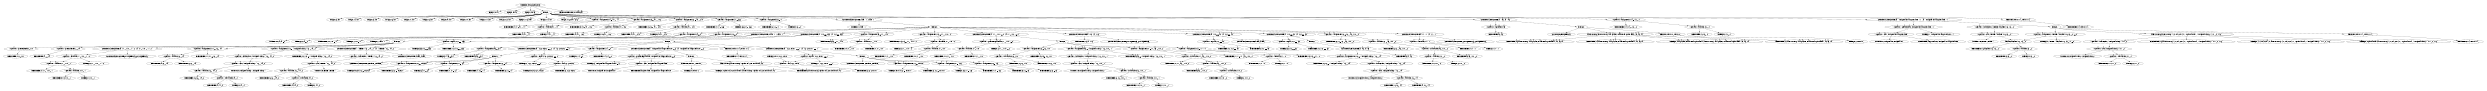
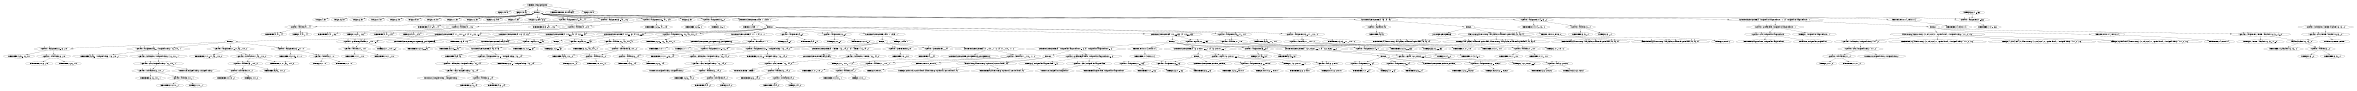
  digraph {
    n1 [label="(METHOD,udhcp_get_option)"]
    n2 [label="(PARAM,int a1)"]
    n3 [label="(PARAM,int a2)"]
    n4 [label="(PARAM,int a3)"]
    n5 [label="(BLOCK,,)"]
    n6 [label="(METHOD_RETURN,int __fastcall)"]
    n7 [label="(LOCAL,v3: int)"]
    n8 [label="(LOCAL,v4: int)"]
    n9 [label="(LOCAL,v5: int)"]
    n10 [label="(LOCAL,v6: int)"]
    n11 [label="(LOCAL,v7: int)"]
    n12 [label="(LOCAL,v8: int)"]
    n13 [label="(LOCAL,v9: int)"]
    n14 [label="(LOCAL,v10: int)"]
    n15 [label="(LOCAL,v11: int)"]
    n16 [label="(LOCAL,v12: int)"]
    n17 [label="(PARAM,v13: bool)"]
    n18 [label="(LOCAL,v14: int)"]
    n19 [label="(LOCAL,v16: char [ 546 ])"]
    n20 [label="(<operator>.assignment,v4 = a1 + 44)"]
    n21 [label="(<operator>.assignment,v5 = a1 + 108)"]
    n22 [label="(<operator>.assignment,v6 = a1 + 240)"]
    n23 [label="(<operator>.assignment,v7 = 388)"]
    n24 [label="(<operator>.assignment,v8 = 0)"]
    n25 [label="(CONTROL_STRUCTURE,while ( 1 ),while ( 1 ))"]
    n26 [label="(CONTROL_STRUCTURE,if ( !a3 ),if ( !a3 ))"]
    n27 [label="(<operator>.assignment,v14 = v3 + 2)"]
    n28 [label="(CONTROL_STRUCTURE,if ( (unsigned int)dhcp_verbose > 1 ),if ( (unsigned int)dhcp_verbose > 1 ))"]
    n29 [label="(RETURN,return v14;,return v14;)"]
    n30 [label="(IDENTIFIER,v4,v4 = a1 + 44)"]
    n31 [label="(<operator>.addition,a1 + 44)"]
    n32 [label="(IDENTIFIER,v5,v5 = a1 + 108)"]
    n33 [label="(<operator>.addition,a1 + 108)"]
    n34 [label="(IDENTIFIER,v6,v6 = a1 + 240)"]
    n35 [label="(<operator>.addition,a1 + 240)"]
    n36 [label="(IDENTIFIER,v7,v7 = 388)"]
    n37 [label="(LITERAL,388,v7 = 388)"]
    n38 [label="(IDENTIFIER,v8,v8 = 0)"]
    n39 [label="(LITERAL,0,v8 = 0)"]
    n40 [label="(LITERAL,1,while ( 1 ))"]
    n41 [label="(BLOCK,,)"]
    n42 [label="(<operator>.logicalNot,!a3)"]
    n43 [label="(BLOCK,,)"]
    n44 [label="(IDENTIFIER,v14,v14 = v3 + 2)"]
    n45 [label="(<operator>.addition,v3 + 2)"]
    n46 [label="(<operator>.greaterThan,(unsigned int)dhcp_verbose > 1)"]
    n47 [label="(BLOCK,,)"]
    n48 [label="(IDENTIFIER,v14,return v14;)"]
    n49 [label="(IDENTIFIER,a1,a1 + 44)"]
    n50 [label="(LITERAL,44,a1 + 44)"]
    n51 [label="(IDENTIFIER,a1,a1 + 108)"]
    n52 [label="(LITERAL,108,a1 + 108)"]
    n53 [label="(IDENTIFIER,a1,a1 + 240)"]
    n54 [label="(LITERAL,240,a1 + 240)"]
    n55 [label="(<operator>.assignment,v9 = 2)"]
    n56 [label="(<operator>.assignment,v10 = 0)"]
    n57 [label="(CONTROL_STRUCTURE,while ( 1 ),while ( 1 ))"]
    n58 [label="(CONTROL_STRUCTURE,if ( v12 == 255 ),if ( v12 == 255 ))"]
    n59 [label="(<operator>.assignment,a3 = v7 + v10)"]
    n60 [label="(<operator>.assignment,v13 = v7 + v10 < 2)"]
    n61 [label="(CONTROL_STRUCTURE,if ( v7 + v10 >= 2 ),if ( v7 + v10 >= 2 ))"]
    n62 [label="(CONTROL_STRUCTURE,if ( v13 ),if ( v13 ))"]
    n63 [label="(CONTROL_STRUCTURE,if ( v12 == a2 ),if ( v12 == a2 ))"]
    n64 [label="(CONTROL_STRUCTURE,if ( v12 == 52 ),if ( v12 == 52 ))"]
    n65 [label="(<operator>.assignment,v6 = v6 + a3 - v10 + 2)"]
    n66 [label="(CONTROL_STRUCTURE,if ( v7 < 1 ),if ( v7 < 1 ))"]
-   n67 [label="(UNKNOWN,v9,v9 = 2)"]
+   n67 [label="(IDENTIFIER,v9,v9 = 2)"]
    n68 [label="(LITERAL,2,v9 = 2)"]
    n69 [label="(IDENTIFIER,v10,v10 = 0)"]
    n70 [label="(LITERAL,0,v10 = 0)"]
    n71 [label="(LITERAL,1,while ( 1 ))"]
    n72 [label="(BLOCK,,)"]
    n73 [label="(<operator>.equals,v12 == 255)"]
    n74 [label="(BLOCK,,)"]
    n75 [label="(IDENTIFIER,a3,a3 = v7 + v10)"]
    n76 [label="(<operator>.addition,v7 + v10)"]
    n77 [label="(IDENTIFIER,v13,v13 = v7 + v10 < 2)"]
    n78 [label="(<operator>.lessThan,v7 + v10 < 2)"]
    n79 [label="(<operator>.greaterEqualsThan,v7 + v10 >= 2)"]
    n80 [label="(BLOCK,,)"]
    n81 [label="(IDENTIFIER,v13,if ( v13 ))"]
    n82 [label="(CONTROL_STRUCTURE,goto LABEL_25;,goto LABEL_25;)"]
    n83 [label="(<operator>.equals,v12 == a2)"]
    n84 [label="(CONTROL_STRUCTURE,break;,break;)"]
    n85 [label="(<operator>.equals,v12 == 52)"]
    n86 [label="(BLOCK,,)"]
    n87 [label="(IDENTIFIER,v6,v6 = v6 + a3 - v10 + 2)"]
    n88 [label="(<operator>.addition,v6 + a3 - v10 + 2)"]
    n89 [label="(<operator>.lessThan,v7 < 1)"]
    n90 [label="(CONTROL_STRUCTURE,goto LABEL_25;,goto LABEL_25;)"]
    n91 [label="(<operator>.assignment,v11 = v6 + v9)"]
    n92 [label="(<operator>.assignment,v12 = *(unsigned __int8 *)(v6 + v9 - 2))"]
    n93 [label="(CONTROL_STRUCTURE,if ( *(_BYTE *)(v6 + v9 - 2) ),if ( *(_BYTE *)(v6 + v9 - 2) ))"]
    n94 [label="(<operator>.preDecrement,--v10)"]
    n95 [label="(<operator>.preIncrement,++v9)"]
    n96 [label="(CONTROL_STRUCTURE,if ( v7 + v10 + 1 < 2 ),if ( v7 + v10 + 1 < 2 ))"]
    n97 [label="(IDENTIFIER,v11,v11 = v6 + v9)"]
    n98 [label="(<operator>.addition,v6 + v9)"]
    n99 [label="(IDENTIFIER,v12,v12 = *(unsigned __int8 *)(v6 + v9 - 2))"]
    n100 [label="(<operator>.indirection,*(unsigned __int8 *)(v6 + v9 - 2))"]
    n101 [label="(<operator>.indirection,*(_BYTE *)(v6 + v9 - 2))"]
    n102 [label="(CONTROL_STRUCTURE,break;,break;)"]
    n103 [label="(IDENTIFIER,v10,--v10)"]
    n104 [label="(IDENTIFIER,v9,++v9)"]
    n105 [label="(<operator>.lessThan,v7 + v10 + 1 < 2)"]
    n106 [label="(CONTROL_STRUCTURE,goto LABEL_25;,goto LABEL_25;)"]
    n107 [label="(IDENTIFIER,v6,v6 + v9)"]
    n108 [label="(IDENTIFIER,v9,v6 + v9)"]
    n109 [label="(<operator>.cast,(unsigned __int8 *)(v6 + v9 - 2))"]
    n110 [label="(UNKNOWN,unsigned __int8 *,unsigned __int8 *)"]
    n111 [label="(<operator>.addition,v6 + v9 - 2)"]
    n112 [label="(IDENTIFIER,v6,v6 + v9 - 2)"]
    n113 [label="(<operator>.subtraction,v9 - 2)"]
    n114 [label="(IDENTIFIER,v9,v9 - 2)"]
    n115 [label="(LITERAL,2,v9 - 2)"]
    n116 [label="(<operator>.cast,(_BYTE *)(v6 + v9 - 2))"]
    n117 [label="(UNKNOWN,_BYTE *,_BYTE *)"]
    n118 [label="(<operator>.addition,v6 + v9 - 2)"]
    n119 [label="(IDENTIFIER,v6,v6 + v9 - 2)"]
    n120 [label="(<operator>.subtraction,v9 - 2)"]
    n121 [label="(IDENTIFIER,v9,v9 - 2)"]
    n122 [label="(LITERAL,2,v9 - 2)"]
    n123 [label="(<operator>.addition,v7 + v10 + 1)"]
    n124 [label="(LITERAL,2,v7 + v10 + 1 < 2)"]
    n125 [label="(IDENTIFIER,v7,v7 + v10 + 1)"]
    n126 [label="(<operator>.addition,v10 + 1)"]
    n127 [label="(IDENTIFIER,v10,v10 + 1)"]
    n128 [label="(LITERAL,1,v10 + 1)"]
    n129 [label="(IDENTIFIER,v12,v12 == 255)"]
    n130 [label="(LITERAL,255,v12 == 255)"]
    n131 [label="(CONTROL_STRUCTURE,if ( (v8 & 0x101) == 1 ),if ( (v8 & 0x101) == 1 ))"]
    n132 [label="(<operator>.assignment,a3 = 514)"]
    n133 [label="(CONTROL_STRUCTURE,if ( (v8 & 0x202) == 2 ),if ( (v8 & 0x202) == 2 ))"]
    n134 [label="(<operator>.assignment,v14 = 0)"]
    n135 [label="(CONTROL_STRUCTURE,if ( (unsigned int)dhcp_verbose >= 3 ),if ( (unsigned int)dhcp_verbose >= 3 ))"]
    n136 [label="(RETURN,return v14;,return v14;)"]
    n137 [label="(<operator>.equals,(v8 & 0x101) == 1)"]
    n138 [label="(BLOCK,,)"]
    n139 [label="(IDENTIFIER,a3,a3 = 514)"]
    n140 [label="(LITERAL,514,a3 = 514)"]
    n141 [label="(<operator>.equals,(v8 & 0x202) == 2)"]
    n142 [label="(BLOCK,,)"]
    n143 [label="(IDENTIFIER,v14,v14 = 0)"]
    n144 [label="(LITERAL,0,v14 = 0)"]
    n145 [label="(<operator>.greaterEqualsThan,(unsigned int)dhcp_verbose >= 3)"]
    n146 [label="(BLOCK,,)"]
    n147 [label="(IDENTIFIER,v14,return v14;)"]
    n148 [label="(<operator>.and,v8 & 0x101)"]
    n149 [label="(LITERAL,1,(v8 & 0x101) == 1)"]
    n150 [label="(<operators>.assignmentOr,v8 |= 0x101u)"]
    n151 [label="(<operator>.assignment,v7 = 128)"]
    n152 [label="(<operator>.assignment,v6 = v5)"]
    n153 [label="(CONTROL_STRUCTURE,continue;,continue;)"]
    n154 [label="(IDENTIFIER,v8,v8 & 0x101)"]
    n155 [label="(LITERAL,0x101,v8 & 0x101)"]
    n156 [label="(IDENTIFIER,v8,v8 |= 0x101u)"]
    n157 [label="(LITERAL,0x101u,v8 |= 0x101u)"]
    n158 [label="(IDENTIFIER,v7,v7 = 128)"]
    n159 [label="(LITERAL,128,v7 = 128)"]
-   n160 [label="(IDENTIFIER,v6,v6 = v5)"]
    n161 [label="(IDENTIFIER,v5,v6 = v5)"]
    n162 [label="(<operator>.and,v8 & 0x202)"]
    n163 [label="(LITERAL,2,(v8 & 0x202) == 2)"]
    n164 [label="(<operators>.assignmentOr,v8 |= 0x202u)"]
    n165 [label="(<operator>.assignment,v7 = 64)"]
    n166 [label="(<operator>.assignment,v6 = v4)"]
    n167 [label="(CONTROL_STRUCTURE,continue;,continue;)"]
    n168 [label="(IDENTIFIER,v8,v8 & 0x202)"]
    n169 [label="(LITERAL,0x202,v8 & 0x202)"]
    n170 [label="(IDENTIFIER,v8,v8 |= 0x202u)"]
    n171 [label="(LITERAL,0x202u,v8 |= 0x202u)"]
    n172 [label="(IDENTIFIER,v7,v7 = 64)"]
    n173 [label="(LITERAL,64,v7 = 64)"]
    n174 [label="(IDENTIFIER,v6,v6 = v4)"]
-   n175 [label="(IDENTIFIER,v4,v6 = v4)"]
    n176 [label="(<operator>.cast,(unsigned int)dhcp_verbose)"]
    n177 [label="(LITERAL,3,(unsigned int)dhcp_verbose >= 3)"]
    n178 [label="(bb_error_msg,bb_error_msg(\"option 0x%02x not found\", a2))"]
    n179 [label="(RETURN,return 0;,return 0;)"]
    n180 [label="(UNKNOWN,unsigned int,unsigned int)"]
    n181 [label="(IDENTIFIER,dhcp_verbose,(unsigned int)dhcp_verbose)"]
    n182 [label="(LITERAL,\"option 0x%02x not found\",bb_error_msg(\"option 0x%02x not found\", a2))"]
    n183 [label="(IDENTIFIER,a2,bb_error_msg(\"option 0x%02x not found\", a2))"]
    n184 [label="(LITERAL,0,return 0;)"]
    n185 [label="(IDENTIFIER,v7,v7 + v10)"]
    n186 [label="(IDENTIFIER,v10,v7 + v10)"]
    n187 [label="(<operator>.addition,v7 + v10)"]
    n188 [label="(LITERAL,2,v7 + v10 < 2)"]
    n189 [label="(IDENTIFIER,v7,v7 + v10)"]
    n190 [label="(IDENTIFIER,v10,v7 + v10)"]
    n191 [label="(<operator>.addition,v7 + v10)"]
    n192 [label="(LITERAL,2,v7 + v10 >= 2)"]
    n193 [label="(<operator>.assignment,v3 = v6 - v10)"]
    n194 [label="(<operator>.assignment,a3 = *(unsigned __int8 *)(v6 - v10 + 1))"]
    n195 [label="(<operator>.assignment,v7 = v7 - a3 + v10 - 2)"]
    n196 [label="(<operator>.assignment,v13 = v7 < 0)"]
    n197 [label="(IDENTIFIER,v7,v7 + v10)"]
    n198 [label="(IDENTIFIER,v10,v7 + v10)"]
    n199 [label="(IDENTIFIER,v3,v3 = v6 - v10)"]
    n200 [label="(<operator>.subtraction,v6 - v10)"]
    n201 [label="(IDENTIFIER,a3,a3 = *(unsigned __int8 *)(v6 - v10 + 1))"]
    n202 [label="(<operator>.indirection,*(unsigned __int8 *)(v6 - v10 + 1))"]
    n203 [label="(IDENTIFIER,v7,v7 = v7 - a3 + v10 - 2)"]
    n204 [label="(<operator>.subtraction,v7 - a3 + v10 - 2)"]
    n205 [label="(IDENTIFIER,v13,v13 = v7 < 0)"]
    n206 [label="(<operator>.lessThan,v7 < 0)"]
    n207 [label="(IDENTIFIER,v6,v6 - v10)"]
    n208 [label="(IDENTIFIER,v10,v6 - v10)"]
    n209 [label="(<operator>.cast,(unsigned __int8 *)(v6 - v10 + 1))"]
    n210 [label="(UNKNOWN,unsigned __int8 *,unsigned __int8 *)"]
    n211 [label="(<operator>.subtraction,v6 - v10 + 1)"]
    n212 [label="(IDENTIFIER,v6,v6 - v10 + 1)"]
    n213 [label="(<operator>.addition,v10 + 1)"]
    n214 [label="(IDENTIFIER,v10,v10 + 1)"]
    n215 [label="(LITERAL,1,v10 + 1)"]
    n216 [label="(IDENTIFIER,v7,v7 - a3 + v10 - 2)"]
    n217 [label="(<operator>.addition,a3 + v10 - 2)"]
    n218 [label="(IDENTIFIER,a3,a3 + v10 - 2)"]
    n219 [label="(<operator>.subtraction,v10 - 2)"]
    n220 [label="(IDENTIFIER,v10,v10 - 2)"]
    n221 [label="(LITERAL,2,v10 - 2)"]
    n222 [label="(IDENTIFIER,v7,v7 < 0)"]
    n223 [label="(LITERAL,0,v7 < 0)"]
    n224 [label="(IDENTIFIER,v12,v12 == a2)"]
    n225 [label="(IDENTIFIER,a2,v12 == a2)"]
    n226 [label="(IDENTIFIER,v12,v12 == 52)"]
    n227 [label="(LITERAL,52,v12 == 52)"]
    n228 [label="(CONTROL_STRUCTURE,if ( a3 ),if ( a3 ))"]
    n229 [label="(IDENTIFIER,a3,if ( a3 ))"]
    n230 [label="(<operators>.assignmentOr,v8 |= *(unsigned __int8 *)(v6 + v9))"]
    n231 [label="(IDENTIFIER,v8,v8 |= *(unsigned __int8 *)(v6 + v9))"]
    n232 [label="(<operator>.indirection,*(unsigned __int8 *)(v6 + v9))"]
    n233 [label="(<operator>.cast,(unsigned __int8 *)(v6 + v9))"]
    n234 [label="(UNKNOWN,unsigned __int8 *,unsigned __int8 *)"]
    n235 [label="(<operator>.addition,v6 + v9)"]
    n236 [label="(IDENTIFIER,v6,v6 + v9)"]
    n237 [label="(IDENTIFIER,v9,v6 + v9)"]
    n238 [label="(IDENTIFIER,v6,v6 + a3 - v10 + 2)"]
    n239 [label="(<operator>.subtraction,a3 - v10 + 2)"]
    n240 [label="(IDENTIFIER,a3,a3 - v10 + 2)"]
    n241 [label="(<operator>.addition,v10 + 2)"]
    n242 [label="(IDENTIFIER,v10,v10 + 2)"]
    n243 [label="(LITERAL,2,v10 + 2)"]
    n244 [label="(IDENTIFIER,v7,v7 < 1)"]
    n245 [label="(LITERAL,1,v7 < 1)"]
    n246 [label="(IDENTIFIER,a3,!a3)"]
    n247 [label="(JUMP_TARGET,LABEL_25)"]
    n248 [label="(bb_error_msg,bb_error_msg(\"bad packet, malformed option field\", a2, a3, v9))"]
    n249 [label="(RETURN,return 0;,return 0;)"]
    n250 [label="(LITERAL,\"bad packet, malformed option field\",bb_error_msg(\"bad packet, malformed option field\", a2, a3, v9))"]
    n251 [label="(IDENTIFIER,a2,bb_error_msg(\"bad packet, malformed option field\", a2, a3, v9))"]
    n252 [label="(IDENTIFIER,a3,bb_error_msg(\"bad packet, malformed option field\", a2, a3, v9))"]
    n253 [label="(IDENTIFIER,v9,bb_error_msg(\"bad packet, malformed option field\", a2, a3, v9))"]
    n254 [label="(LITERAL,0,return 0;)"]
    n255 [label="(IDENTIFIER,v3,v3 + 2)"]
    n256 [label="(LITERAL,2,v3 + 2)"]
    n257 [label="(<operator>.cast,(unsigned int)dhcp_verbose)"]
    n258 [label="(LITERAL,1,(unsigned int)dhcp_verbose > 1)"]
    n259 [label="(<operator>.assignment,*(_BYTE *)bin2hex(v16, v3 + 2) = 0)"]
    n260 [label="(bb_error_msg,bb_error_msg(\"%s: 0x%02x %s\", \"option found\", *(unsigned __int8 *)(v11 - 2), v16))"]
    n261 [label="(RETURN,return v14;,return v14;)"]
    n262 [label="(UNKNOWN,unsigned int,unsigned int)"]
    n263 [label="(IDENTIFIER,dhcp_verbose,(unsigned int)dhcp_verbose)"]
    n264 [label="(LITERAL,0,*(_BYTE *)bin2hex(v16, v3 + 2) = 0)"]
    n265 [label="(bin2hex,bin2hex(v16, v3 + 2))"]
    n266 [label="(LITERAL,\"%s: 0x%02x %s\",bb_error_msg(\"%s: 0x%02x %s\", \"option found\", *(unsigned __int8 *)(v11 - 2), v16))"]
    n267 [label="(LITERAL,\"option found\",bb_error_msg(\"%s: 0x%02x %s\", \"option found\", *(unsigned __int8 *)(v11 - 2), v16))"]
    n268 [label="(<operator>.indirection,*(unsigned __int8 *)(v11 - 2))"]
    n269 [label="(IDENTIFIER,v16,bb_error_msg(\"%s: 0x%02x %s\", \"option found\", *(unsigned __int8 *)(v11 - 2), v16))"]
    n270 [label="(IDENTIFIER,v14,return v14;)"]
    n271 [label="(<operator>.indirection,*(_BYTE *)bin2hex(v16, v3 + 2))"]
    n272 [label="(<operator>.cast,(_BYTE *)bin2hex(v16, v3 + 2))"]
    n273 [label="(UNKNOWN,_BYTE *,_BYTE *)"]
    n274 [label="(IDENTIFIER,v16,bin2hex(v16, v3 + 2))"]
    n275 [label="(<operator>.addition,v3 + 2)"]
    n276 [label="(IDENTIFIER,v3,v3 + 2)"]
    n277 [label="(LITERAL,2,v3 + 2)"]
    n278 [label="(<operator>.cast,(unsigned __int8 *)(v11 - 2))"]
    n279 [label="(UNKNOWN,unsigned __int8 *,unsigned __int8 *)"]
    n280 [label="(<operator>.subtraction,v11 - 2)"]
    n281 [label="(IDENTIFIER,v11,v11 - 2)"]
    n282 [label="(LITERAL,2,v11 - 2)"]
    n1 -> n2
    n1 -> n3
    n1 -> n4
    n1 -> n5
    n1 -> n6
    n5 -> n7
    n5 -> n8
    n5 -> n9
    n5 -> n10
    n5 -> n11
    n5 -> n12
    n5 -> n13
    n5 -> n14
    n5 -> n15
    n5 -> n16
    n5 -> n17
    n5 -> n18
    n5 -> n19
    n5 -> n20
    n5 -> n21
    n5 -> n22
    n5 -> n23
    n5 -> n24
    n5 -> n25
    n5 -> n26
    n5 -> n27
    n5 -> n28
    n5 -> n29
    n20 -> n30
    n20 -> n31
    n21 -> n32
    n21 -> n33
    n22 -> n34
    n22 -> n35
    n23 -> n36
-   n23 -> n37
+   n37 -> n23
    n24 -> n38
    n24 -> n39
    n25 -> n40
    n25 -> n41
    n26 -> n42
    n26 -> n43
    n27 -> n44
    n27 -> n45
    n28 -> n46
    n28 -> n47
    n29 -> n48
    n31 -> n49
    n31 -> n50
    n33 -> n51
    n33 -> n52
    n35 -> n53
    n35 -> n54
    n41 -> n55
    n41 -> n56
    n41 -> n57
    n41 -> n58
    n41 -> n59
    n41 -> n60
    n41 -> n61
    n41 -> n62
    n41 -> n63
    n41 -> n64
    n41 -> n65
    n41 -> n66
    n42 -> n246
    n43 -> n247
    n43 -> n248
    n43 -> n249
    n45 -> n255
    n45 -> n256
    n46 -> n257
    n46 -> n258
    n47 -> n259
    n47 -> n260
    n47 -> n261
    n55 -> n67
    n55 -> n68
    n56 -> n69
    n56 -> n70
    n57 -> n71
    n57 -> n72
    n58 -> n73
    n58 -> n74
    n59 -> n75
    n59 -> n76
    n60 -> n77
    n60 -> n78
    n61 -> n79
    n61 -> n80
    n62 -> n81
    n62 -> n82
    n63 -> n83
    n63 -> n84
    n64 -> n85
    n64 -> n86
    n65 -> n87
    n65 -> n88
    n66 -> n89
    n66 -> n90
    n72 -> n91
    n72 -> n92
    n72 -> n93
    n72 -> n94
    n72 -> n95
    n72 -> n96
    n73 -> n129
    n73 -> n130
    n74 -> n131
    n74 -> n132
    n74 -> n133
    n74 -> n134
    n74 -> n135
    n74 -> n136
    n76 -> n185
    n76 -> n186
    n78 -> n187
    n78 -> n188
    n79 -> n191
    n79 -> n192
    n80 -> n193
    n80 -> n194
    n80 -> n195
    n80 -> n196
    n83 -> n224
    n83 -> n225
    n85 -> n226
    n85 -> n227
    n86 -> n228
    n88 -> n238
    n88 -> n239
    n89 -> n244
    n89 -> n245
    n91 -> n97
    n91 -> n98
    n92 -> n99
    n92 -> n100
    n93 -> n101
    n93 -> n102
    n94 -> n103
    n95 -> n104
    n96 -> n105
    n96 -> n106
    n98 -> n107
    n98 -> n108
    n100 -> n109
    n101 -> n116
    n105 -> n123
    n105 -> n124
    n109 -> n110
    n109 -> n111
    n111 -> n112
    n111 -> n113
    n113 -> n114
    n113 -> n115
    n116 -> n117
    n116 -> n118
    n118 -> n119
    n118 -> n120
    n120 -> n121
    n120 -> n122
    n123 -> n125
    n123 -> n126
    n126 -> n127
    n126 -> n128
    n131 -> n137
    n131 -> n138
    n132 -> n139
    n132 -> n140
    n133 -> n141
    n133 -> n142
    n134 -> n143
    n134 -> n144
    n135 -> n145
    n135 -> n146
    n136 -> n147
    n137 -> n148
    n137 -> n149
    n138 -> n150
    n138 -> n151
    n138 -> n152
    n138 -> n153
    n141 -> n162
    n141 -> n163
    n142 -> n164
    n142 -> n165
    n142 -> n166
    n142 -> n167
    n145 -> n176
    n145 -> n177
    n146 -> n178
    n146 -> n179
    n148 -> n154
-   n155 -> n148
+   n148 -> n155
    n150 -> n156
    n150 -> n157
    n151 -> n158
    n151 -> n159
-   n152 -> n160
    n152 -> n161
    n162 -> n168
    n162 -> n169
    n164 -> n170
    n164 -> n171
    n165 -> n172
    n165 -> n173
    n166 -> n174
-   n166 -> n175
    n176 -> n180
    n176 -> n181
    n178 -> n182
    n178 -> n183
    n179 -> n184
    n187 -> n189
    n187 -> n190
    n191 -> n197
    n191 -> n198
    n193 -> n199
    n193 -> n200
    n194 -> n201
    n194 -> n202
    n195 -> n203
    n195 -> n204
    n196 -> n205
    n196 -> n206
    n200 -> n207
    n200 -> n208
    n202 -> n209
    n204 -> n216
    n204 -> n217
    n206 -> n222
    n206 -> n223
    n209 -> n210
    n209 -> n211
    n211 -> n212
    n211 -> n213
    n213 -> n214
    n213 -> n215
    n217 -> n218
    n217 -> n219
    n219 -> n220
    n219 -> n221
    n228 -> n229
    n228 -> n230
    n230 -> n231
    n230 -> n232
    n232 -> n233
    n233 -> n234
    n233 -> n235
    n235 -> n236
    n235 -> n237
    n239 -> n240
    n239 -> n241
    n241 -> n242
    n241 -> n243
    n248 -> n250
    n248 -> n251
    n248 -> n252
    n248 -> n253
    n249 -> n254
    n257 -> n262
    n257 -> n263
    n259 -> n264
    n259 -> n265
    n260 -> n266
    n260 -> n267
    n260 -> n268
    n260 -> n269
    n261 -> n270
    n265 -> n274
    n265 -> n275
    n268 -> n278
    n271 -> n272
    n272 -> n265
    n272 -> n273
    n275 -> n276
    n275 -> n277
    n278 -> n279
    n278 -> n280
    n280 -> n281
    n280 -> n282
  }
